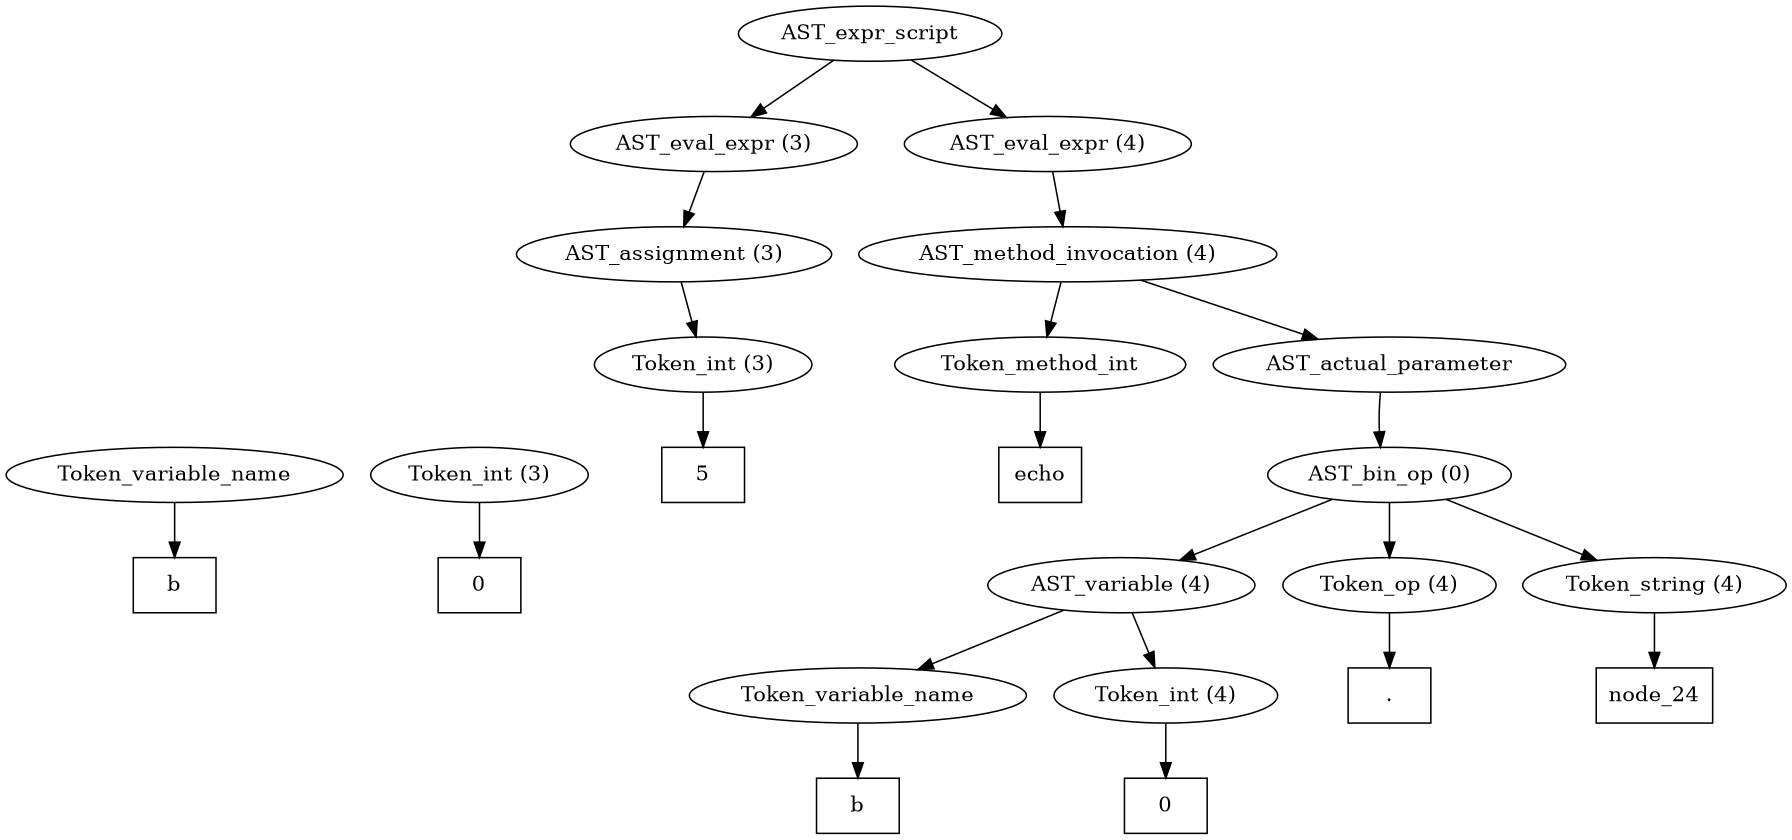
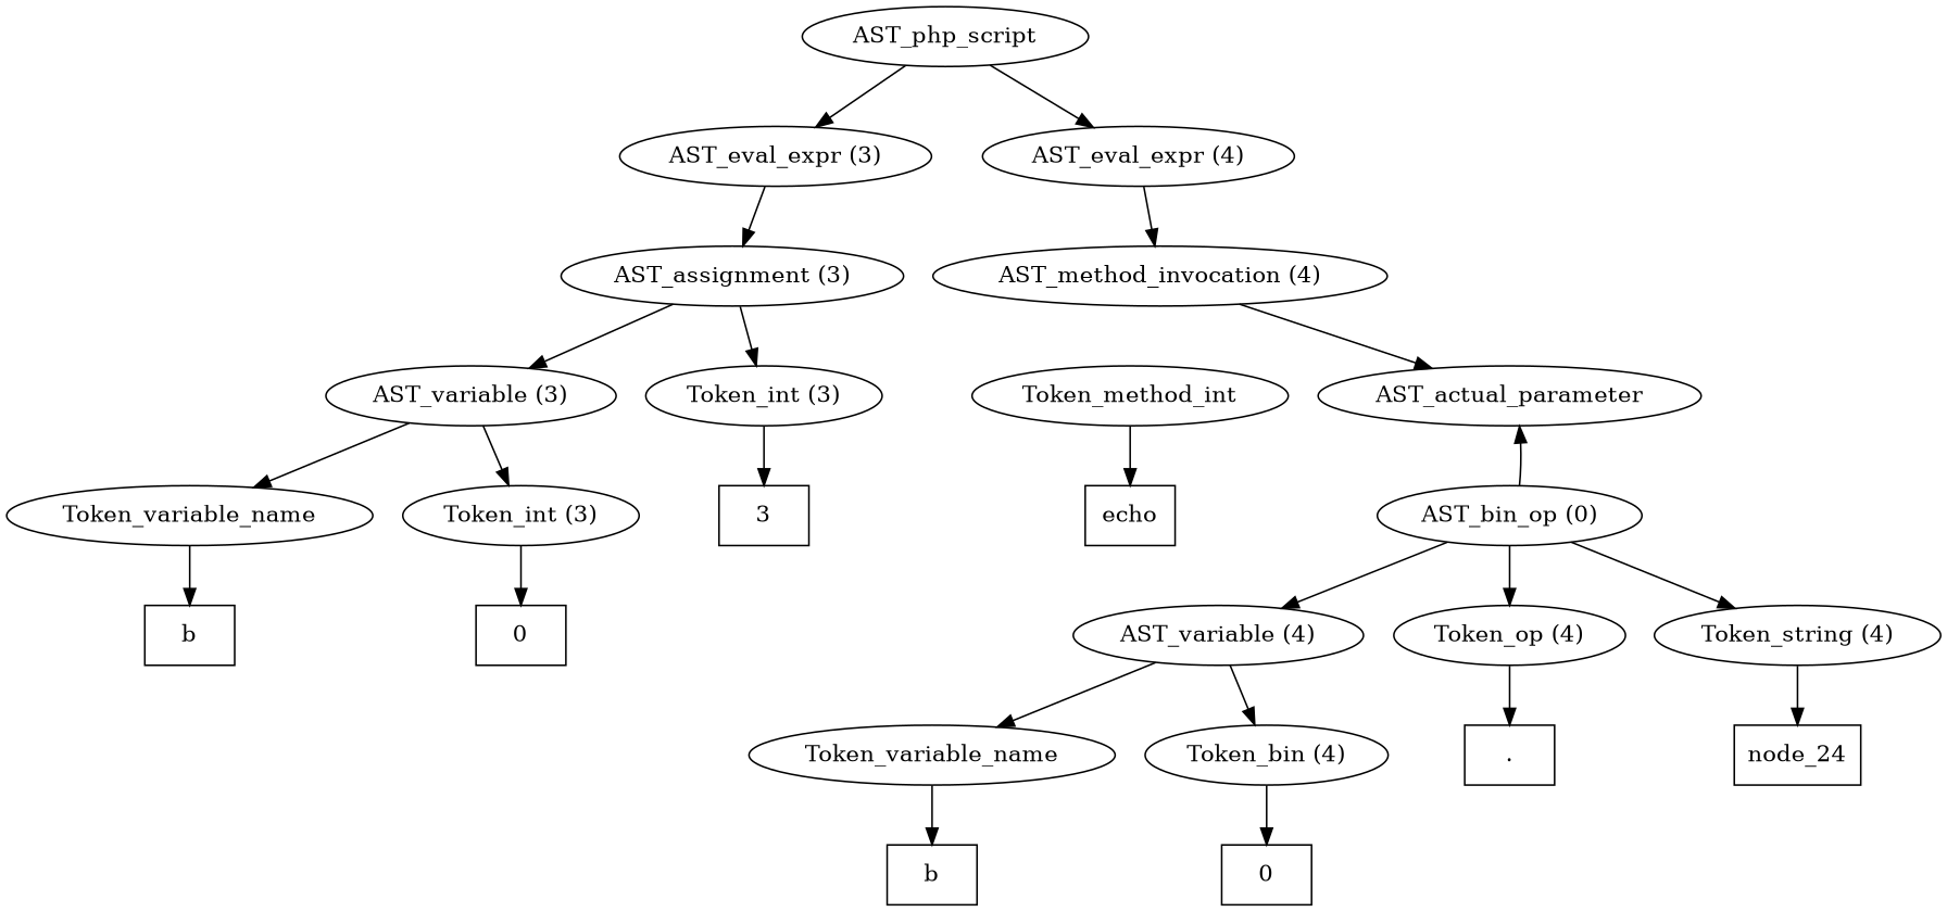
  digraph {
-   n1 [label=AST_expr_script]
+   n1 [label=AST_php_script]
    n2 [label="AST_eval_expr (3)"]
    n3 [label="AST_eval_expr (4)"]
    n4 [label="AST_assignment (3)"]
    n5 [label="AST_method_invocation (4)"]
+   n6 [label="AST_variable (3)"]
    n7 [label="Token_int (3)"]
    n8 [label=Token_variable_name]
    n9 [label="Token_int (3)"]
-   n10 [label=5 shape=box]
+   n10 [label=3 shape=box]
    n11 [label=b shape=box]
    n12 [label=0 shape=box]
    n13 [label=Token_method_int]
    n14 [label=AST_actual_parameter]
    n15 [label=echo shape=box]
    n16 [label="AST_bin_op (0)"]
    n17 [label="AST_variable (4)"]
    n18 [label="Token_op (4)"]
    n19 [label="Token_string (4)"]
    n20 [label=Token_variable_name]
-   n21 [label="Token_int (4)"]
+   n21 [label="Token_bin (4)"]
    n22 [label="." shape=box]
    node_24 [shape=box]
    n24 [label=b shape=box]
    n25 [label=0 shape=box]
    n1 -> n2
    n1 -> n3
    n2 -> n4
    n3 -> n5
+   n4 -> n6
    n4 -> n7
-   n5 -> n13
    n5 -> n14
+   n6 -> n8
+   n6 -> n9
    n7 -> n10
    n8 -> n11
    n9 -> n12
    n13 -> n15
-   n14 -> n16
+   n16 -> n14
    n16 -> n17
    n16 -> n18
    n16 -> n19
    n17 -> n20
    n17 -> n21
    n18 -> n22
    n19 -> node_24
    n20 -> n24
    n21 -> n25
  }
